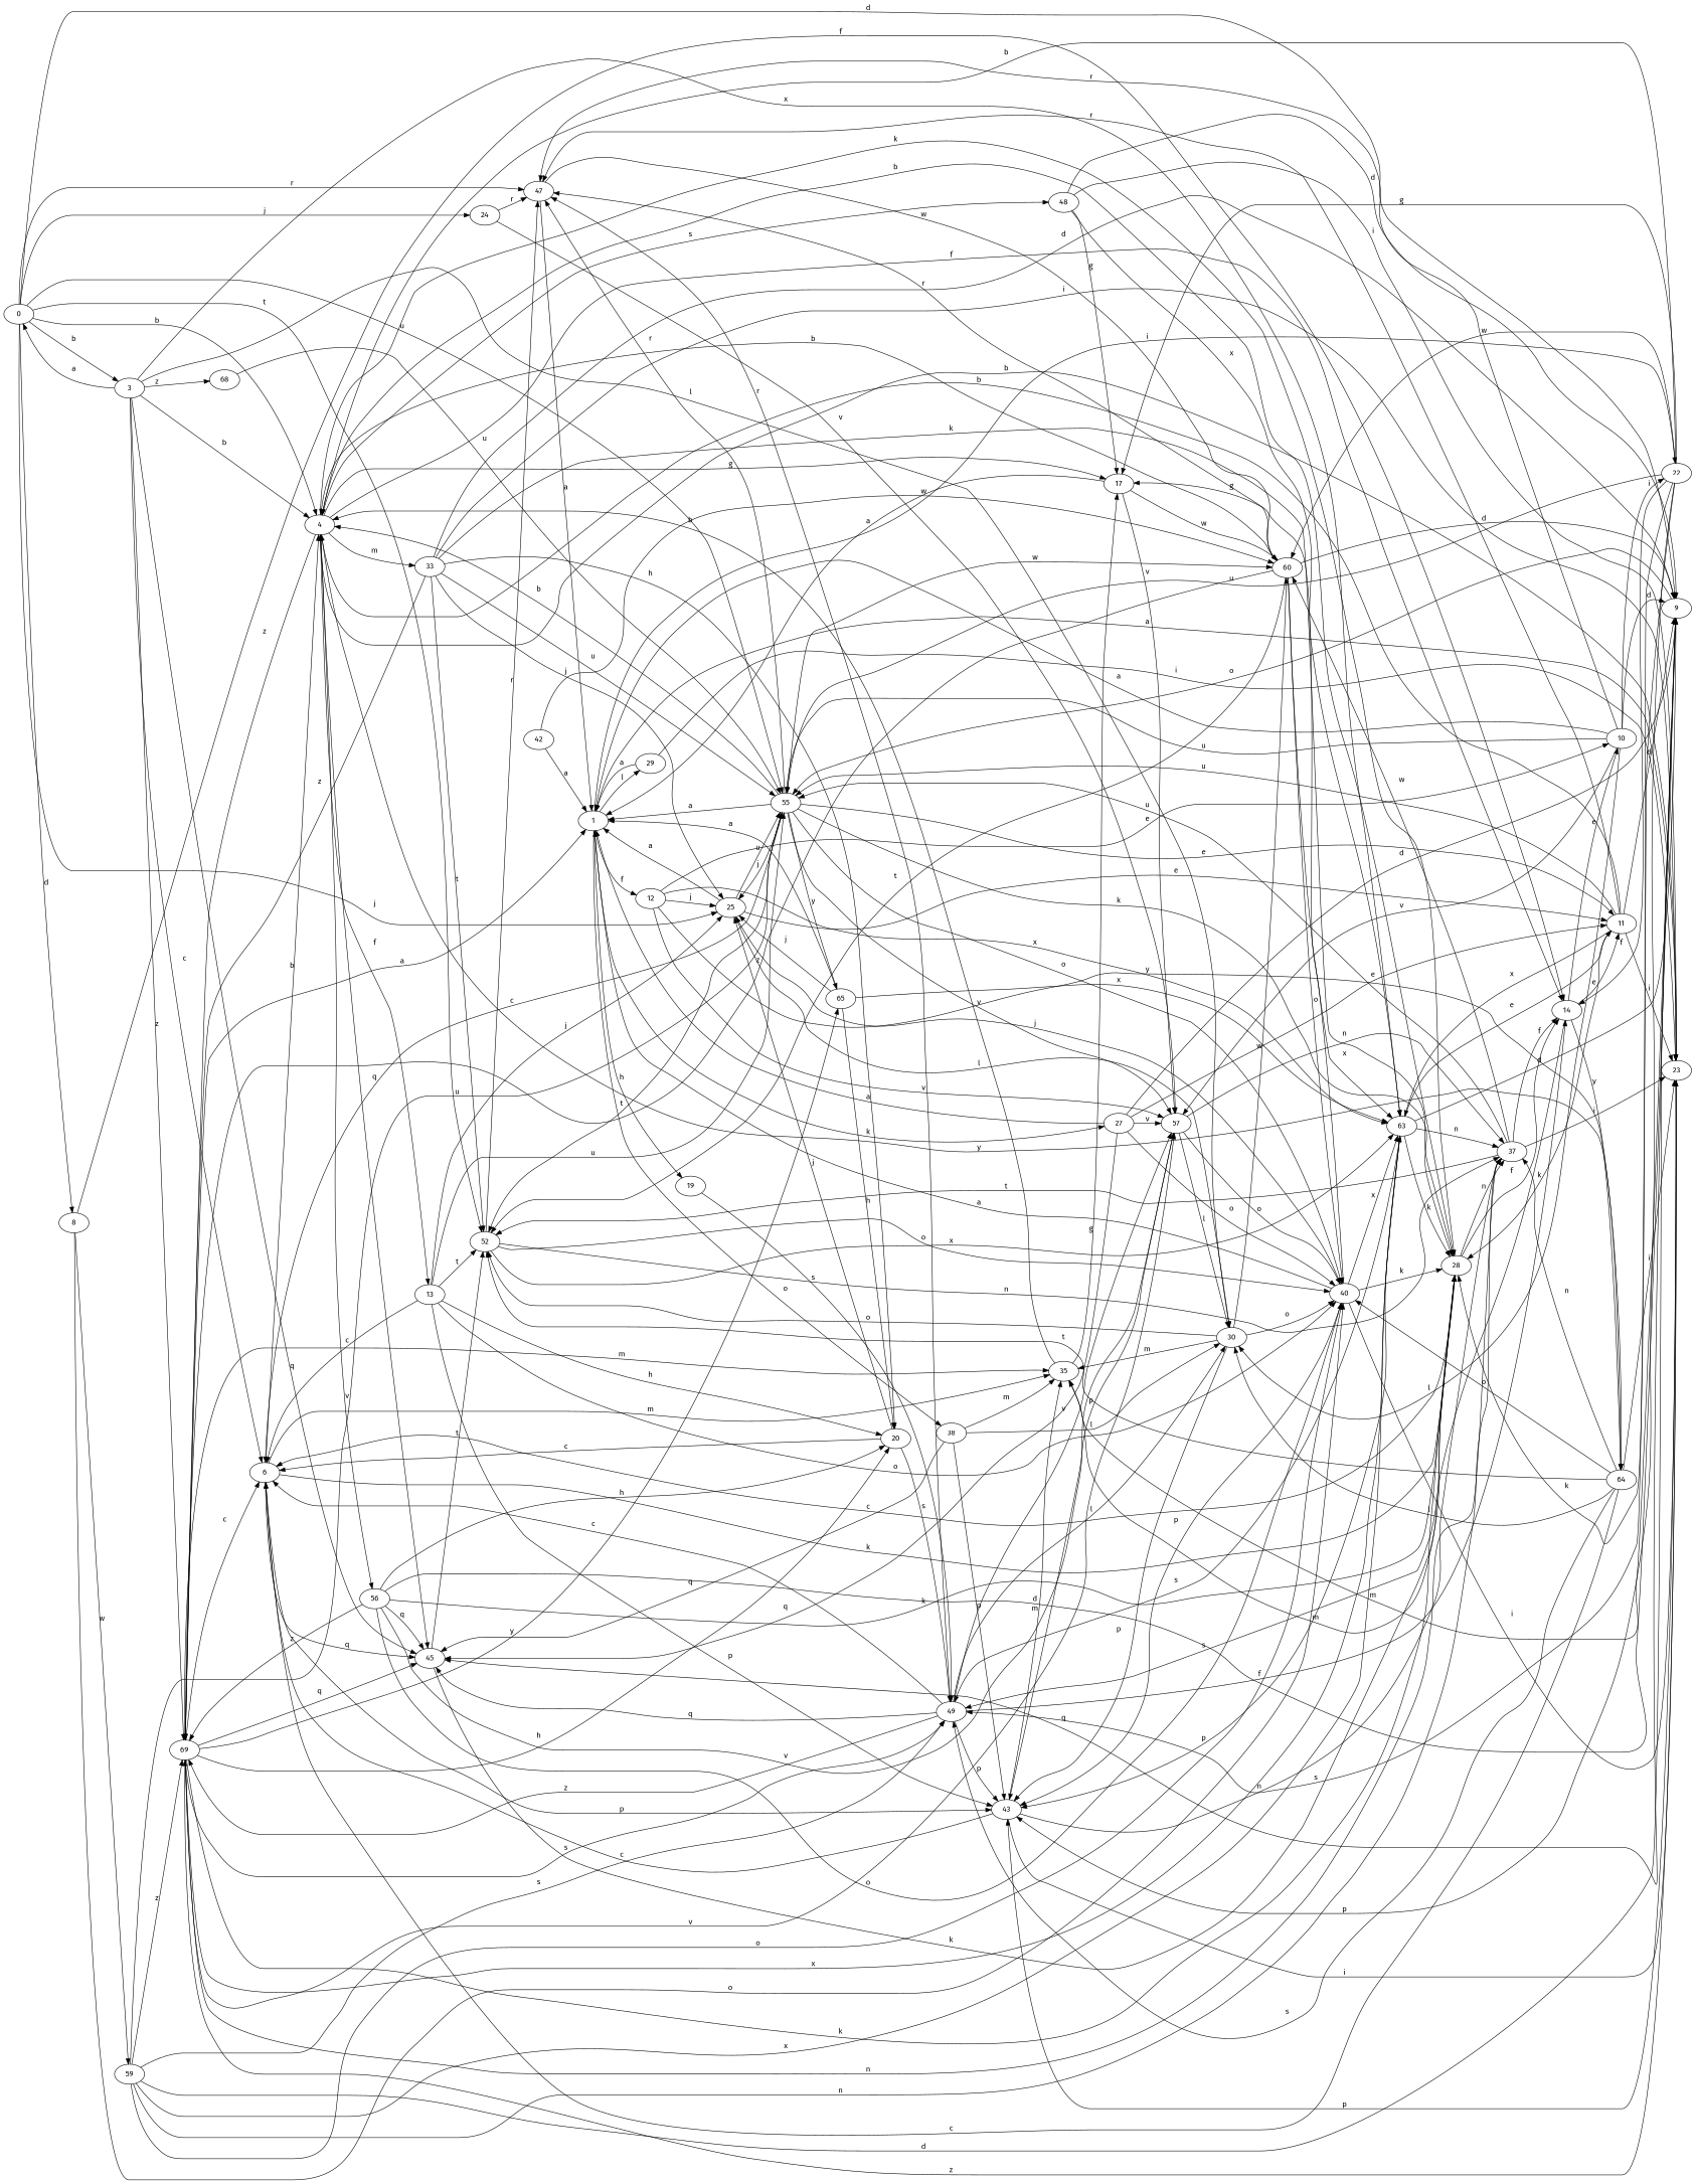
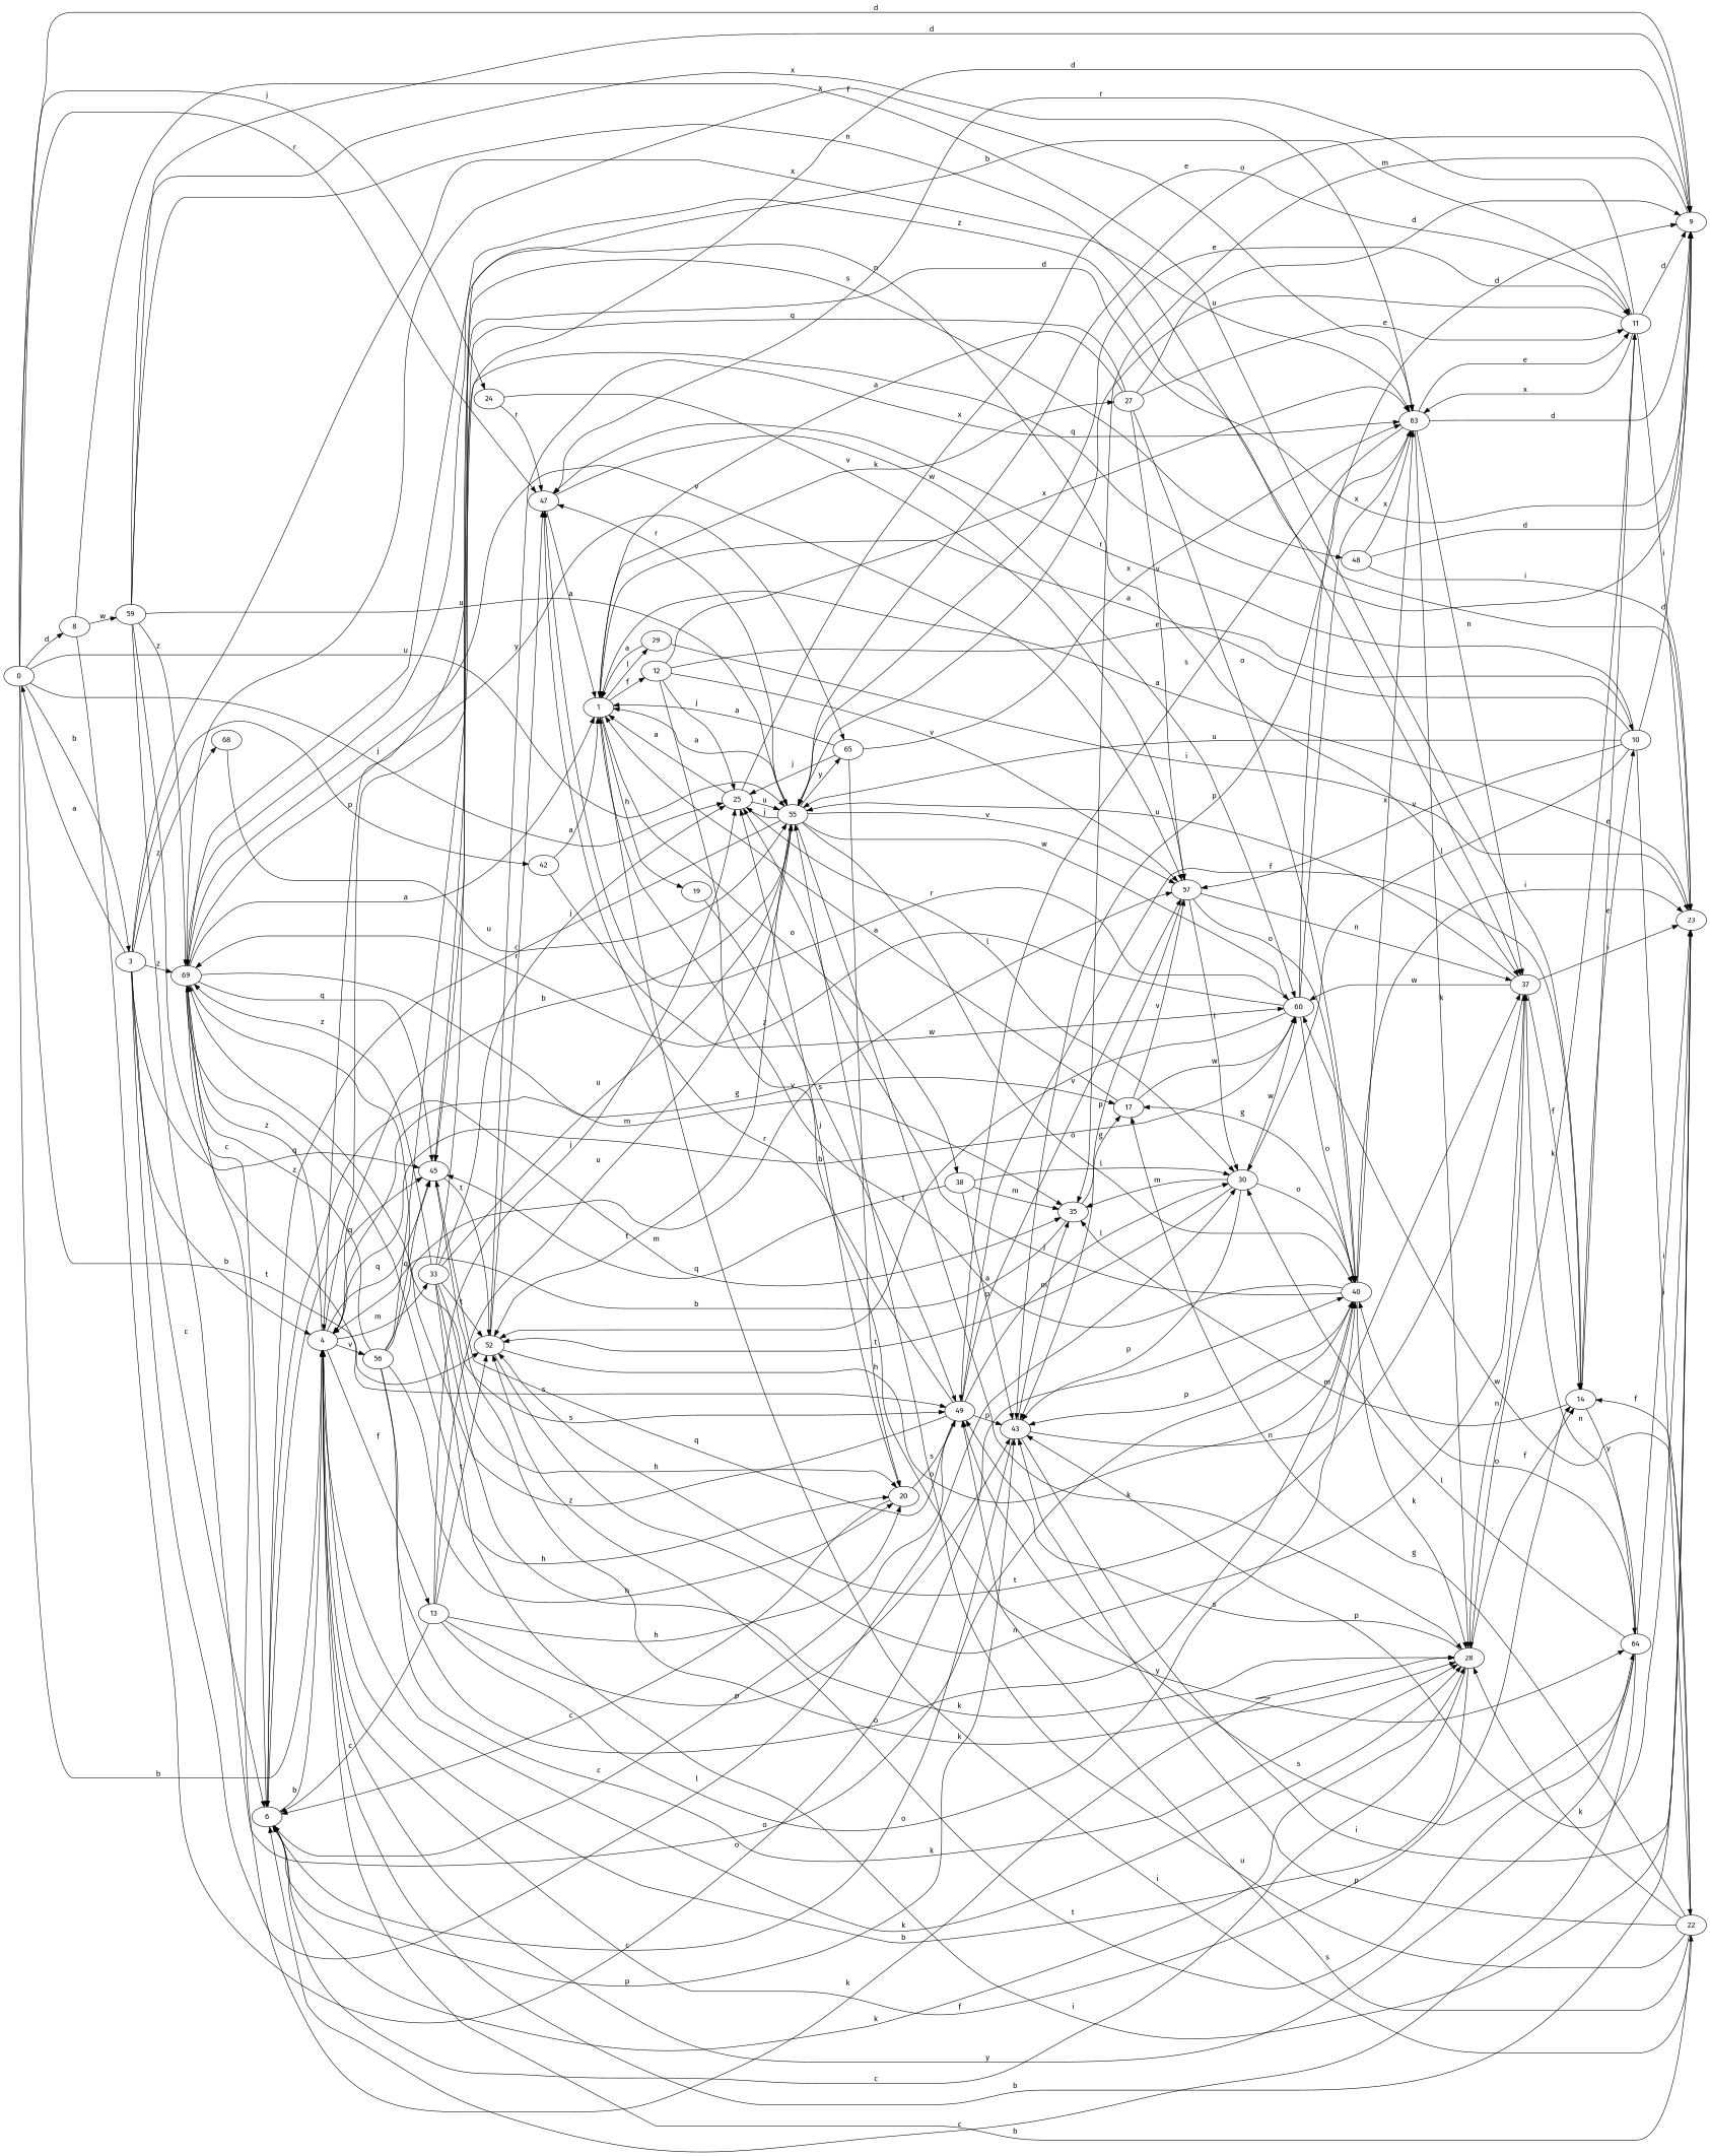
  strict digraph {
    fontname="Fira Sans"
    rankdir=LR
    node [fontname="Fira Sans"]
    edge [fontname="Fira Sans"]
    0
    3
    4
    8
    9
    24
    25
    47
    52
    55
    6
    n12 [label=30]
    42
    45
    63
    68
    69
    13
    14
    17
    28
    33
    48
    56
    64
    40
    59
    35
    57
    1
    11
    60
    37
    65
    12
    19
    22
    27
    29
    38
    10
    49
    43
    23
    20
    0 -> 3 [label=b]
    0 -> 4 [label=b]
    0 -> 8 [label=d]
    0 -> 9 [label=d]
    0 -> 24 [label=j]
    0 -> 25 [label=j]
    0 -> 47 [label=r]
    0 -> 52 [label=t]
    0 -> 55 [label=u]
    3 -> 0 [label=a]
    3 -> 4 [label=b]
    3 -> 6 [label=c]
    3 -> n12 [label=l]
+   3 -> 42 [label=p]
    3 -> 45 [label=q]
    3 -> 63 [label=x]
    3 -> 68 [label=z]
    3 -> 69 [label=z]
    4 -> 45 [label=q]
    4 -> 69 [label=z]
    4 -> 13 [label=f]
    4 -> 14 [label=f]
    4 -> 17 [label=g]
    4 -> 28 [label=k]
    4 -> 33 [label=m]
    4 -> 48 [label=s]
    4 -> 56 [label=v]
    4 -> 64 [label=y]
    8 -> 14 [label=f]
    8 -> 40 [label=o]
    8 -> 59 [label=w]
    9 -> 55 [label=o]
    9 -> 45 [label=q]
    9 -> 35 [label=m]
    24 -> 47 [label=r]
    24 -> 57 [label=v]
    25 -> 55 [label=u]
    25 -> n12 [label=l]
    25 -> 1 [label=a]
    25 -> 11 [label=e]
    47 -> 1 [label=a]
    47 -> 60 [label=w]
    52 -> 47 [label=r]
    52 -> 63 [label=x]
    52 -> 40 [label=o]
    52 -> 37 [label=n]
    55 -> 4 [label=b]
    55 -> 25 [label=j]
    55 -> 47 [label=r]
    55 -> 52 [label=t]
    55 -> 6 [label=c]
    55 -> 28 [label=k]
    55 -> 40 [label=o]
    55 -> 57 [label=v]
    55 -> 1 [label=a]
    55 -> 11 [label=e]
    55 -> 60 [label=w]
    55 -> 65 [label=y]
    6 -> 4 [label=b]
    6 -> 45 [label=q]
    6 -> 28 [label=k]
    6 -> 35 [label=m]
    6 -> 43 [label=p]
-   n12 -> 52 [label=o]
+   n12 -> 52 [label=t]
    n12 -> 40 [label=o]
    n12 -> 35 [label=m]
    n12 -> 60 [label=w]
    n12 -> 43 [label=p]
    42 -> 1 [label=a]
    42 -> 60 [label=w]
    45 -> 52 [label=t]
    45 -> 28 [label=k]
    63 -> 9 [label=d]
    63 -> 28 [label=k]
    63 -> 11 [label=e]
    63 -> 37 [label=n]
    63 -> 49 [label=s]
    63 -> 43 [label=p]
    68 -> 55 [label=u]
    69 -> 6 [label=c]
    69 -> 45 [label=q]
    69 -> 63 [label=x]
    69 -> 28 [label=k]
    69 -> 35 [label=m]
    69 -> 57 [label=v]
    69 -> 1 [label=a]
    69 -> 37 [label=n]
    69 -> 65 [label=y]
    69 -> 49 [label=s]
    69 -> 20 [label=h]
    13 -> 25 [label=j]
    13 -> 52 [label=t]
    13 -> 55 [label=u]
    13 -> 6 [label=c]
    13 -> 40 [label=o]
    13 -> 43 [label=p]
    13 -> 20 [label=h]
    14 -> 64 [label=y]
    14 -> 35 [label=m]
    14 -> 11 [label=e]
    14 -> 10 [label=e]
    17 -> 57 [label=v]
    17 -> 1 [label=a]
    17 -> 60 [label=w]
    28 -> 4 [label=b]
    28 -> 6 [label=c]
    28 -> 14 [label=f]
    28 -> 37 [label=n]
    28 -> 49 [label=s]
    33 -> 9 [label=d]
    33 -> 25 [label=j]
    33 -> 52 [label=t]
    33 -> 55 [label=u]
    33 -> 69 [label=z]
    33 -> 28 [label=k]
    33 -> 23 [label=i]
    33 -> 20 [label=h]
    48 -> 9 [label=d]
    48 -> 63 [label=x]
-   48 -> 17 [label=g]
    48 -> 23 [label=i]
    56 -> 9 [label=d]
    56 -> 45 [label=q]
    56 -> 69 [label=z]
    56 -> 28 [label=k]
    56 -> 40 [label=o]
    56 -> 57 [label=v]
    56 -> 20 [label=h]
    64 -> 52 [label=t]
    64 -> 6 [label=c]
    64 -> n12 [label=l]
    64 -> 40 [label=o]
    64 -> 37 [label=n]
    64 -> 49 [label=s]
    64 -> 23 [label=i]
    40 -> 25 [label=j]
    40 -> 63 [label=x]
    40 -> 17 [label=g]
    40 -> 28 [label=k]
    40 -> 1 [label=a]
    40 -> 43 [label=p]
    40 -> 23 [label=i]
    59 -> 9 [label=d]
    59 -> 55 [label=u]
    59 -> 63 [label=x]
    59 -> 69 [label=z]
    59 -> 40 [label=o]
    59 -> 37 [label=n]
    59 -> 49 [label=s]
    35 -> 4 [label=b]
    35 -> 17 [label=g]
    57 -> n12 [label=l]
    57 -> 40 [label=o]
    57 -> 37 [label=n]
    57 -> 43 [label=p]
    1 -> 12 [label=f]
    1 -> 19 [label=h]
    1 -> 22 [label=i]
    1 -> 27 [label=k]
    1 -> 29 [label=l]
    1 -> 38 [label=o]
    11 -> 4 [label=b]
    11 -> 9 [label=d]
    11 -> 47 [label=r]
    11 -> 55 [label=u]
    11 -> 63 [label=x]
    11 -> 28 [label=k]
    11 -> 23 [label=i]
    60 -> 4 [label=b]
    60 -> 9 [label=d]
    60 -> 47 [label=r]
    60 -> 52 [label=t]
    60 -> 63 [label=x]
    60 -> 69 [label=z]
    60 -> 40 [label=o]
    37 -> 52 [label=t]
    37 -> 55 [label=u]
    37 -> 14 [label=f]
    37 -> 60 [label=w]
    37 -> 23 [label=i]
    65 -> 25 [label=j]
    65 -> 63 [label=x]
    65 -> 1 [label=a]
    65 -> 20 [label=h]
    12 -> 25 [label=j]
    12 -> 63 [label=x]
    12 -> 64 [label=y]
    12 -> 57 [label=v]
    12 -> 10 [label=e]
    19 -> 49 [label=s]
    22 -> 4 [label=b]
    22 -> 55 [label=u]
    22 -> 14 [label=f]
    22 -> 17 [label=g]
    22 -> 28 [label=k]
    22 -> 60 [label=w]
    22 -> 49 [label=s]
    22 -> 43 [label=p]
    27 -> 9 [label=d]
    27 -> 45 [label=q]
    27 -> 40 [label=o]
    27 -> 57 [label=v]
    27 -> 1 [label=a]
    27 -> 11 [label=e]
    29 -> 1 [label=a]
    29 -> 23 [label=i]
    38 -> n12 [label=l]
    38 -> 45 [label=q]
    38 -> 35 [label=m]
    38 -> 43 [label=p]
    10 -> 9 [label=d]
    10 -> 47 [label=r]
    10 -> 55 [label=u]
    10 -> n12 [label=l]
    10 -> 57 [label=v]
    10 -> 1 [label=a]
    10 -> 22 [label=i]
    49 -> 47 [label=r]
    49 -> 6 [label=c]
    49 -> n12 [label=l]
    49 -> 45 [label=q]
    49 -> 69 [label=z]
    49 -> 14 [label=f]
    49 -> 57 [label=v]
    49 -> 43 [label=p]
    43 -> 6 [label=c]
    43 -> 35 [label=m]
    43 -> 37 [label=n]
    43 -> 23 [label=i]
    23 -> 4 [label=b]
    23 -> 69 [label=z]
    23 -> 1 [label=a]
    23 -> 43 [label=p]
    20 -> 25 [label=j]
    20 -> 6 [label=c]
    20 -> 49 [label=s]
  }
